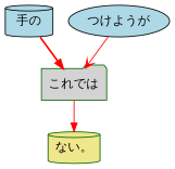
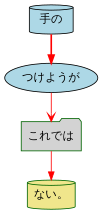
  digraph {
    node [color=darkgreen fillcolor=lightblue shape=cylinder style=filled]
    edge [arrowhead=normal color=red style=solid]
    n1 [fillcolor=lightgrey label="これでは" shape=folder]
    n2 [fillcolor=khaki label="ない。"]
    n3 [color=black label="手の"]
    n4 [color=black label="つけようが" shape=ellipse]
    n1 -> n2
-   n3 -> n1 [style=bold]
+   n3 -> n4 [style=bold]
    n4 -> n1 [arrowhead=vee]
  }
